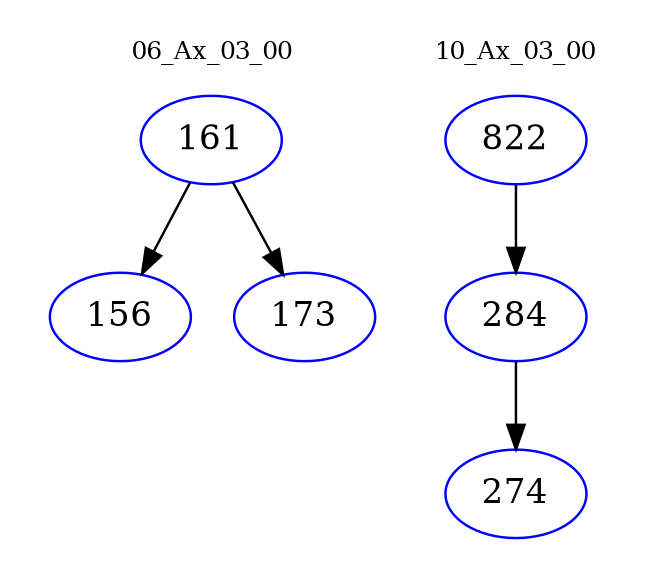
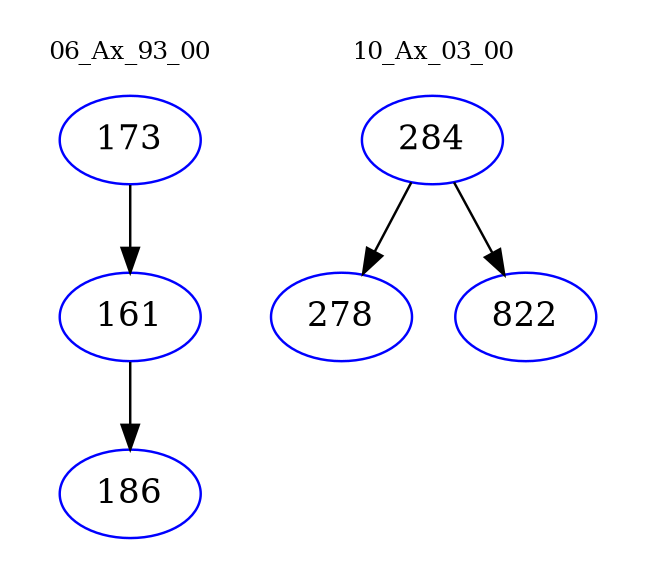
  digraph {
    node [color=blue]
    edge [color=black]
    n1 [label=161]
-   n2 [label=156]
+   n2 [label=186]
    n3 [label=173]
    n4 [label=284]
-   n5 [label=274]
+   n5 [label=278]
    n6 [label=822]
    subgraph cluster_1 {
      color=white
      fontsize=10
-     label="06_Ax_03_00"
+     label="06_Ax_93_00"
      n1
      n2
      n3
    }
    subgraph cluster_2 {
      color=white
      fontsize=10
      label="10_Ax_03_00"
      n4
      n5
      n6
    }
    n1 -> n2
-   n1 -> n3
+   n3 -> n1
    n4 -> n5
-   n6 -> n4
+   n4 -> n6
  }
